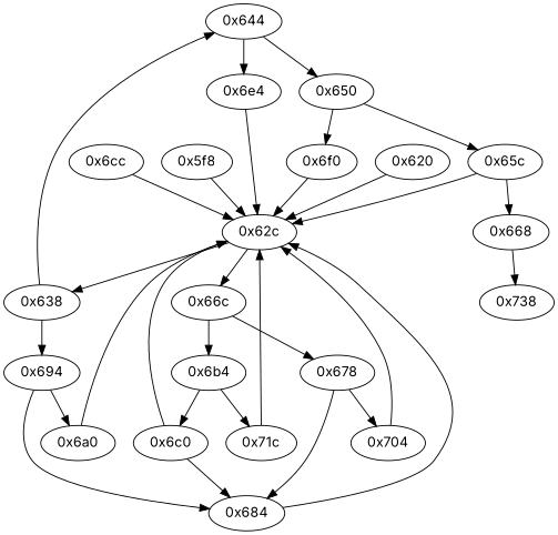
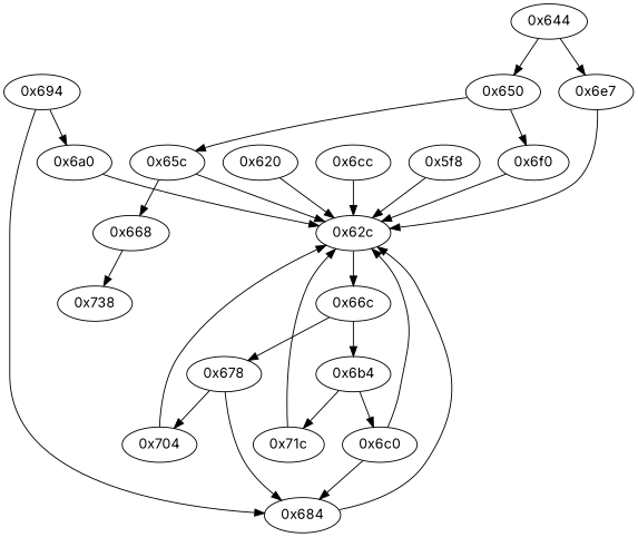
  strict digraph {
    fontname=Inter
    node [fontname=Inter opcode="[u'ldr', u'cmp', u'b']"]
    edge [fontname=Inter]
    "0x644"
    "0x650"
-   "0x6e4" [opcode="[u'mov', u'mov', u'b']"]
+   "0x6e4" [opcode="[u'mov', u'mov', u'b']" label="0x6e7"]
    "0x6f0" [opcode="[u'ldr', u'ldrb', u'str', u'ldr', u'b']"]
    "0x65c"
    "0x62c"
    "0x668" [opcode="[u'b']"]
    "0x66c"
-   "0x638"
    "0x704" [opcode="[u'ldrb', u'ldr', u'ldr', u'cmp', u'mov', u'b']"]
    "0x678"
    "0x6b4"
    "0x694"
    "0x684" [opcode="[u'ldr', u'cmp', u'ldr', u'b']"]
    "0x738" [opcode="[u'mov', u'sub', u'pop']"]
    "0x71c" [opcode="[u'ldr', u'ldr', u'mov', u'bl', u'mov', u'mov', u'b']"]
    "0x6c0"
    "0x6a0" [opcode="[u'ldr', u'bl', u'str', u'ldr', u'b']"]
    "0x620" [opcode="[u'ldr', u'cmp', u'ldr']"]
    "0x6cc" [opcode="[u'cmp', u'mov', u'mov', u'strb', u'ldr', u'b']"]
    "0x5f8" [opcode="[u'push', u'add', u'sub', u'mov', u'ldr', u'mov', u'ldr', u'ldr', u'add', u'b']"]
    "0x644" -> "0x650"
    "0x644" -> "0x6e4"
    "0x650" -> "0x6f0"
    "0x650" -> "0x65c"
    "0x6e4" -> "0x62c"
    "0x6f0" -> "0x62c"
    "0x65c" -> "0x62c"
    "0x65c" -> "0x668"
    "0x62c" -> "0x66c"
-   "0x62c" -> "0x638"
    "0x668" -> "0x738"
    "0x66c" -> "0x678"
    "0x66c" -> "0x6b4"
-   "0x638" -> "0x644"
-   "0x638" -> "0x694"
    "0x704" -> "0x62c"
    "0x678" -> "0x704"
    "0x678" -> "0x684"
    "0x6b4" -> "0x71c"
    "0x6b4" -> "0x6c0"
    "0x694" -> "0x684"
    "0x694" -> "0x6a0"
    "0x684" -> "0x62c"
    "0x71c" -> "0x62c"
    "0x6c0" -> "0x62c"
    "0x6c0" -> "0x684"
    "0x6a0" -> "0x62c"
    "0x620" -> "0x62c"
    "0x6cc" -> "0x62c"
    "0x5f8" -> "0x62c"
  }
